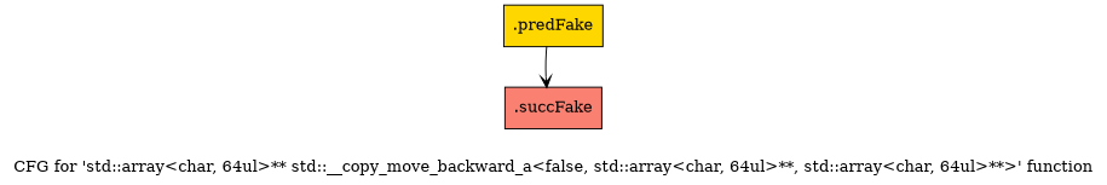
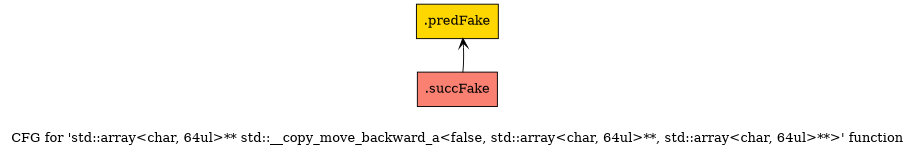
  digraph {
    label="CFG for 'std::array\<char, 64ul\>** std::__copy_move_backward_a\<false, std::array\<char, 64ul\>**, std::array\<char, 64ul\>**\>' function"
    node [shape=record style=filled]
    n1 [label="{.predFake}" fillcolor=gold]
    n2 [filename="/mnt/xilinx/Vitis_HLS/2021.2/tps/lnx64/gcc-6.2.0/lib/gcc/x86_64-pc-linux-gnu/6.2.0/../../../../include/c++/6.2.0/bits/stl_algobase.h" label="{.succFake}" linenumber=587 fillcolor=salmon]
-   n1 -> n2 [execusionnum=0 filename="/mnt/xilinx/Vitis_HLS/2021.2/tps/lnx64/gcc-6.2.0/lib/gcc/x86_64-pc-linux-gnu/6.2.0/../../../../include/c++/6.2.0/bits/stl_algobase.h" arrowhead=vee]
+   n2 -> n1 [execusionnum=0 filename="/mnt/xilinx/Vitis_HLS/2021.2/tps/lnx64/gcc-6.2.0/lib/gcc/x86_64-pc-linux-gnu/6.2.0/../../../../include/c++/6.2.0/bits/stl_algobase.h" arrowhead=vee]
  }
